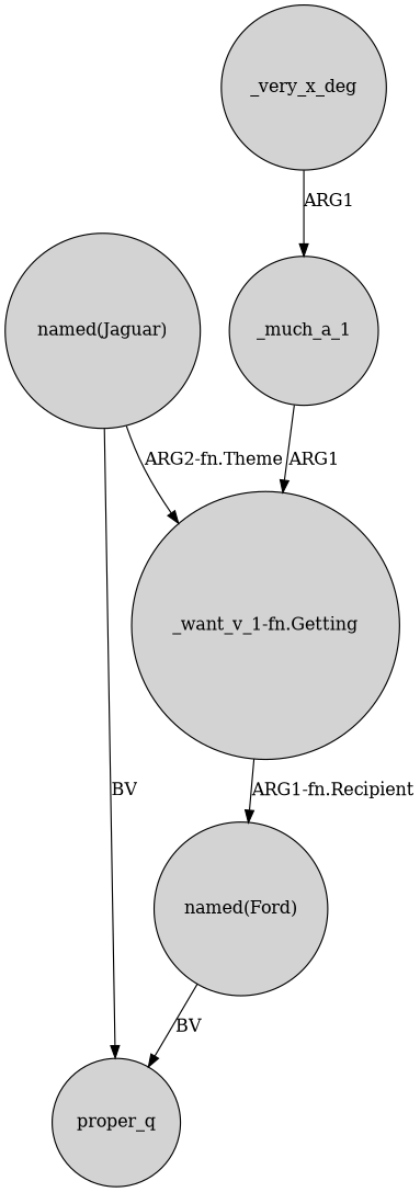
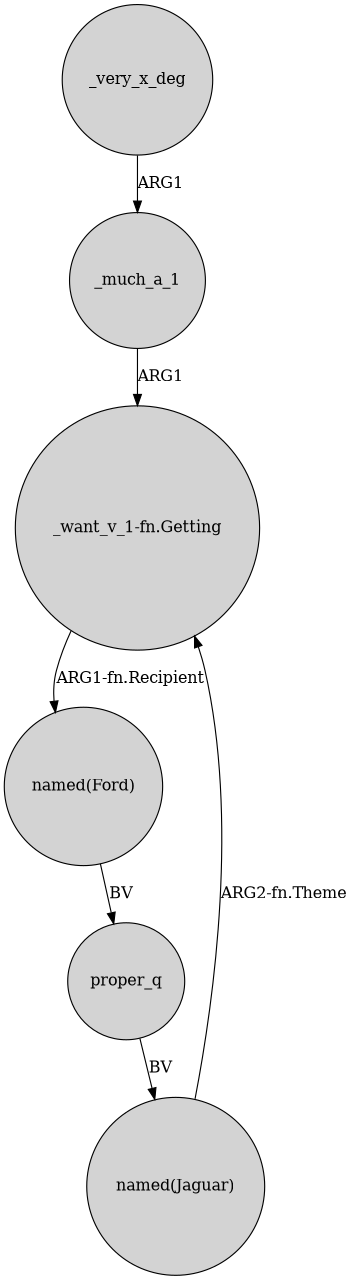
  digraph {
    node [shape=circle style=filled]
    "_want_v_1-fn.Getting"
    "named(Ford)"
    proper_q
    "named(Jaguar)"
    _much_a_1
    _very_x_deg
    "_want_v_1-fn.Getting" -> "named(Ford)" [label="ARG1-fn.Recipient"]
    "named(Ford)" -> proper_q [label=BV]
-   "named(Jaguar)" -> proper_q [label=BV]
+   proper_q -> "named(Jaguar)" [label=BV]
    "named(Jaguar)" -> "_want_v_1-fn.Getting" [label="ARG2-fn.Theme"]
    _much_a_1 -> "_want_v_1-fn.Getting" [label=ARG1]
    _very_x_deg -> _much_a_1 [label=ARG1]
  }
